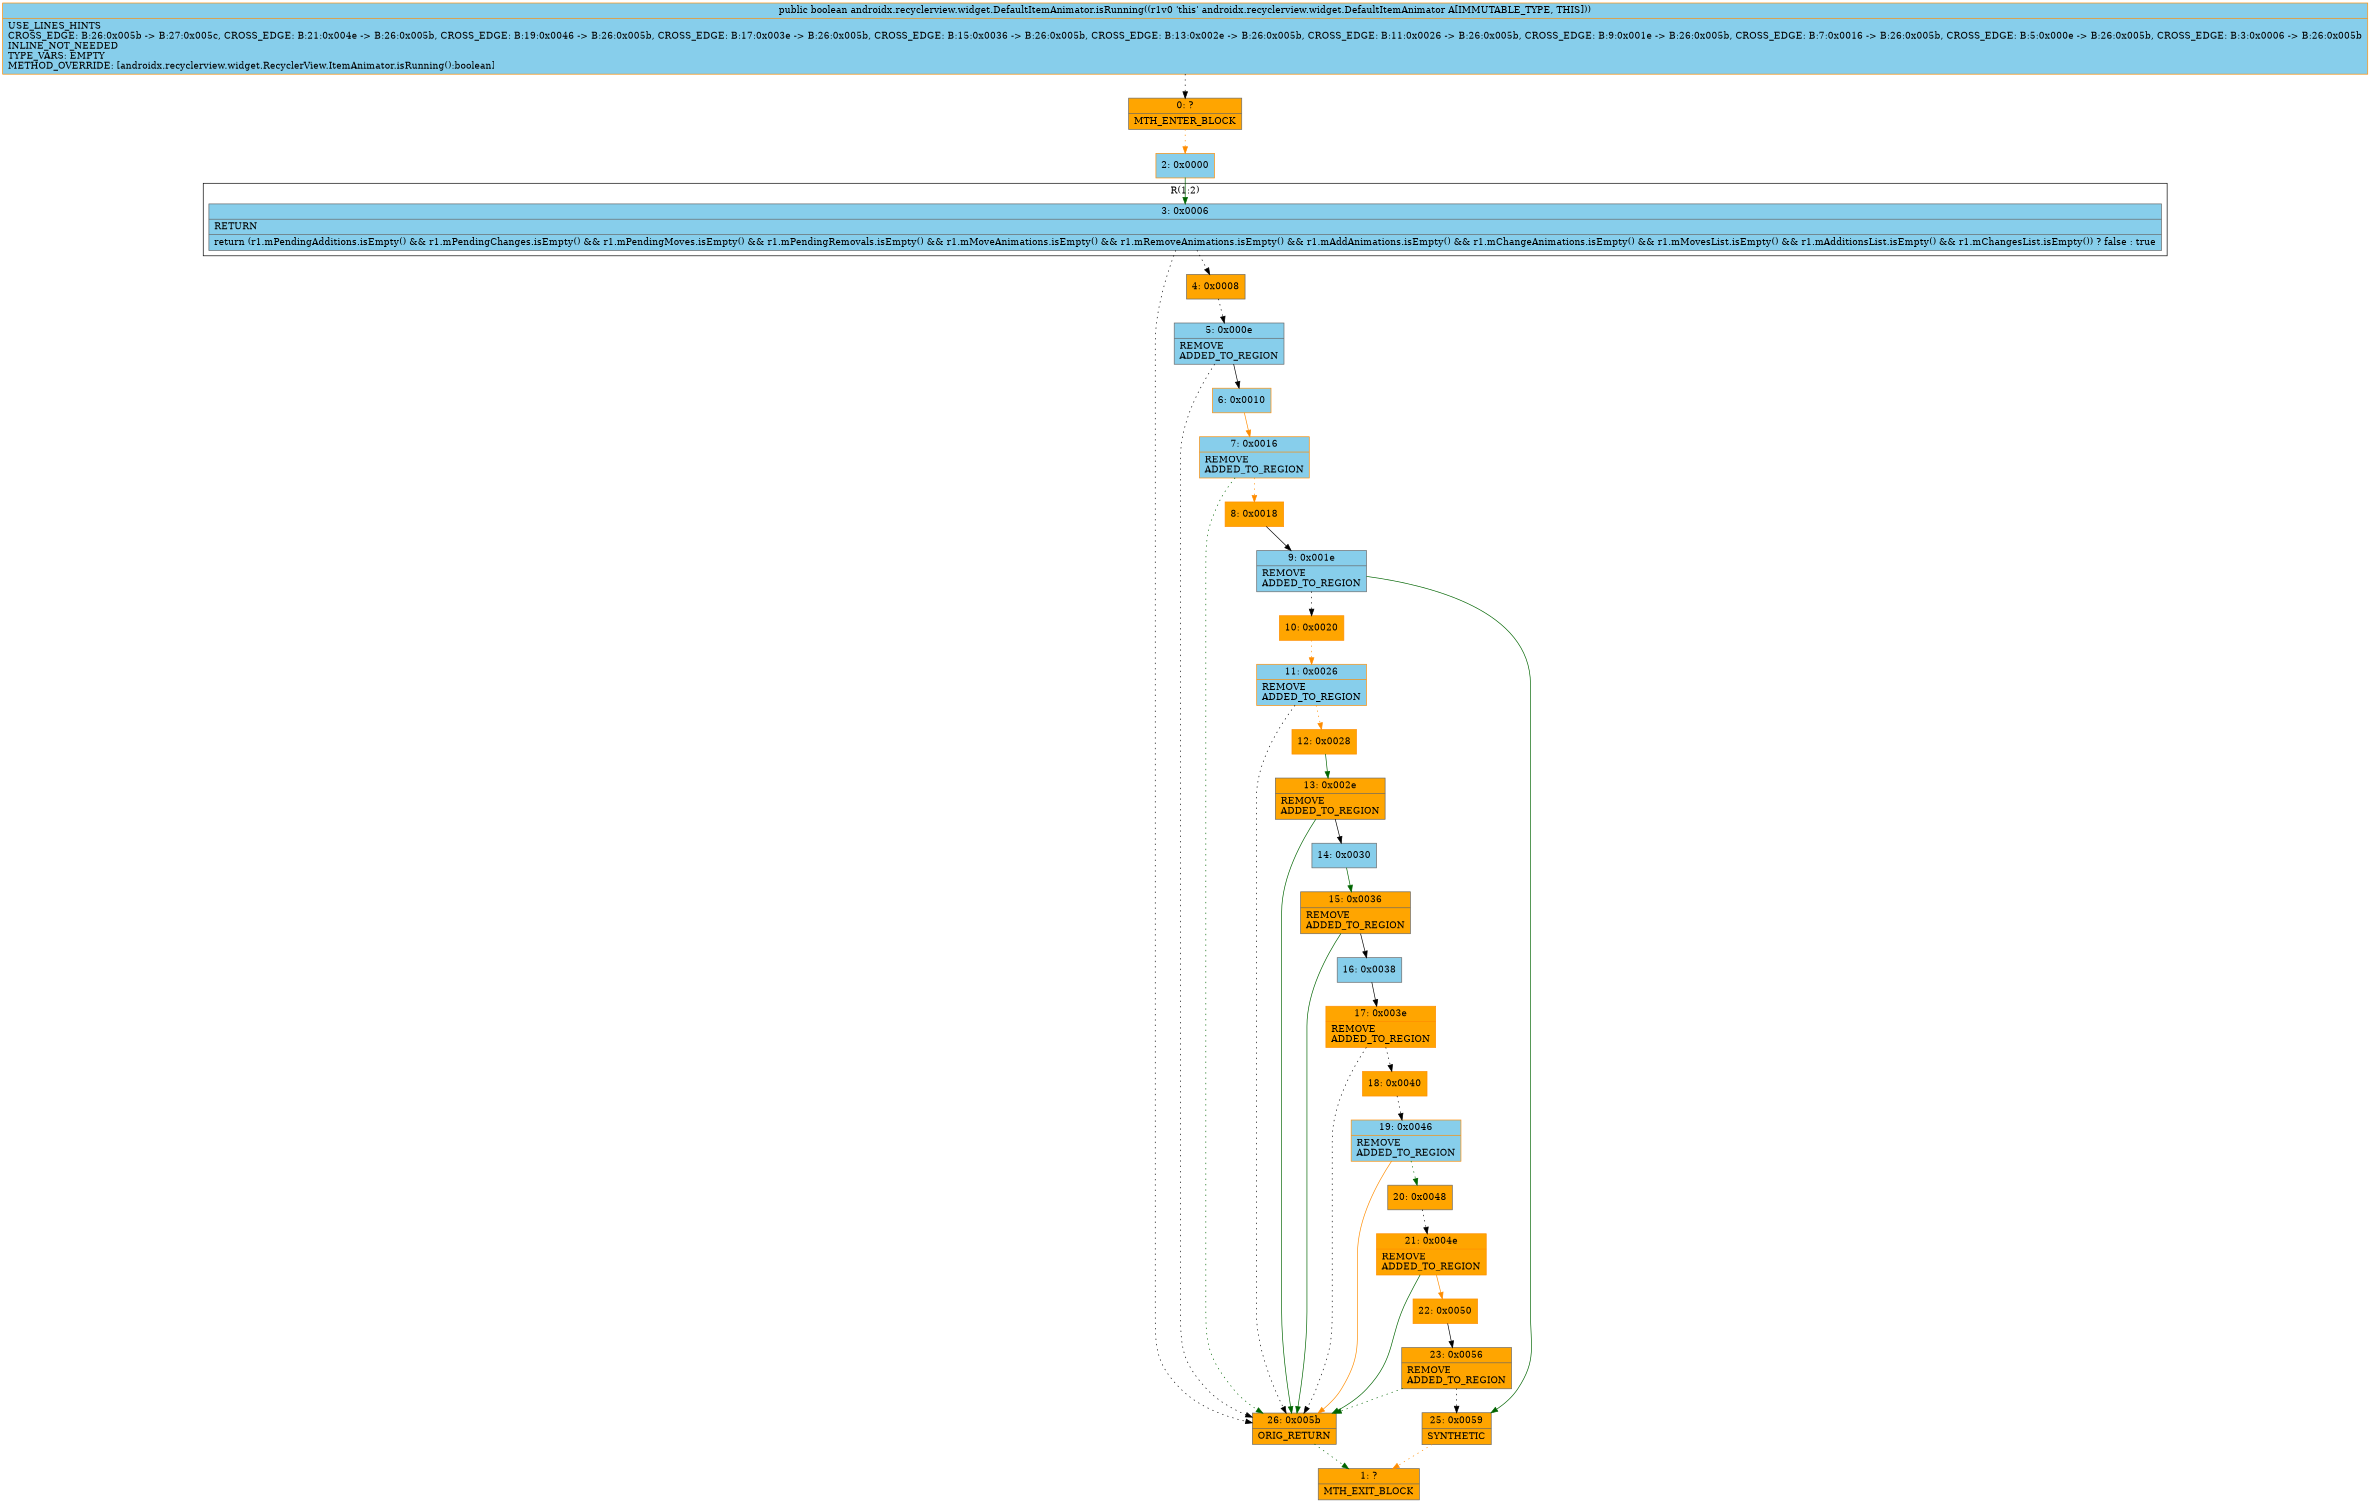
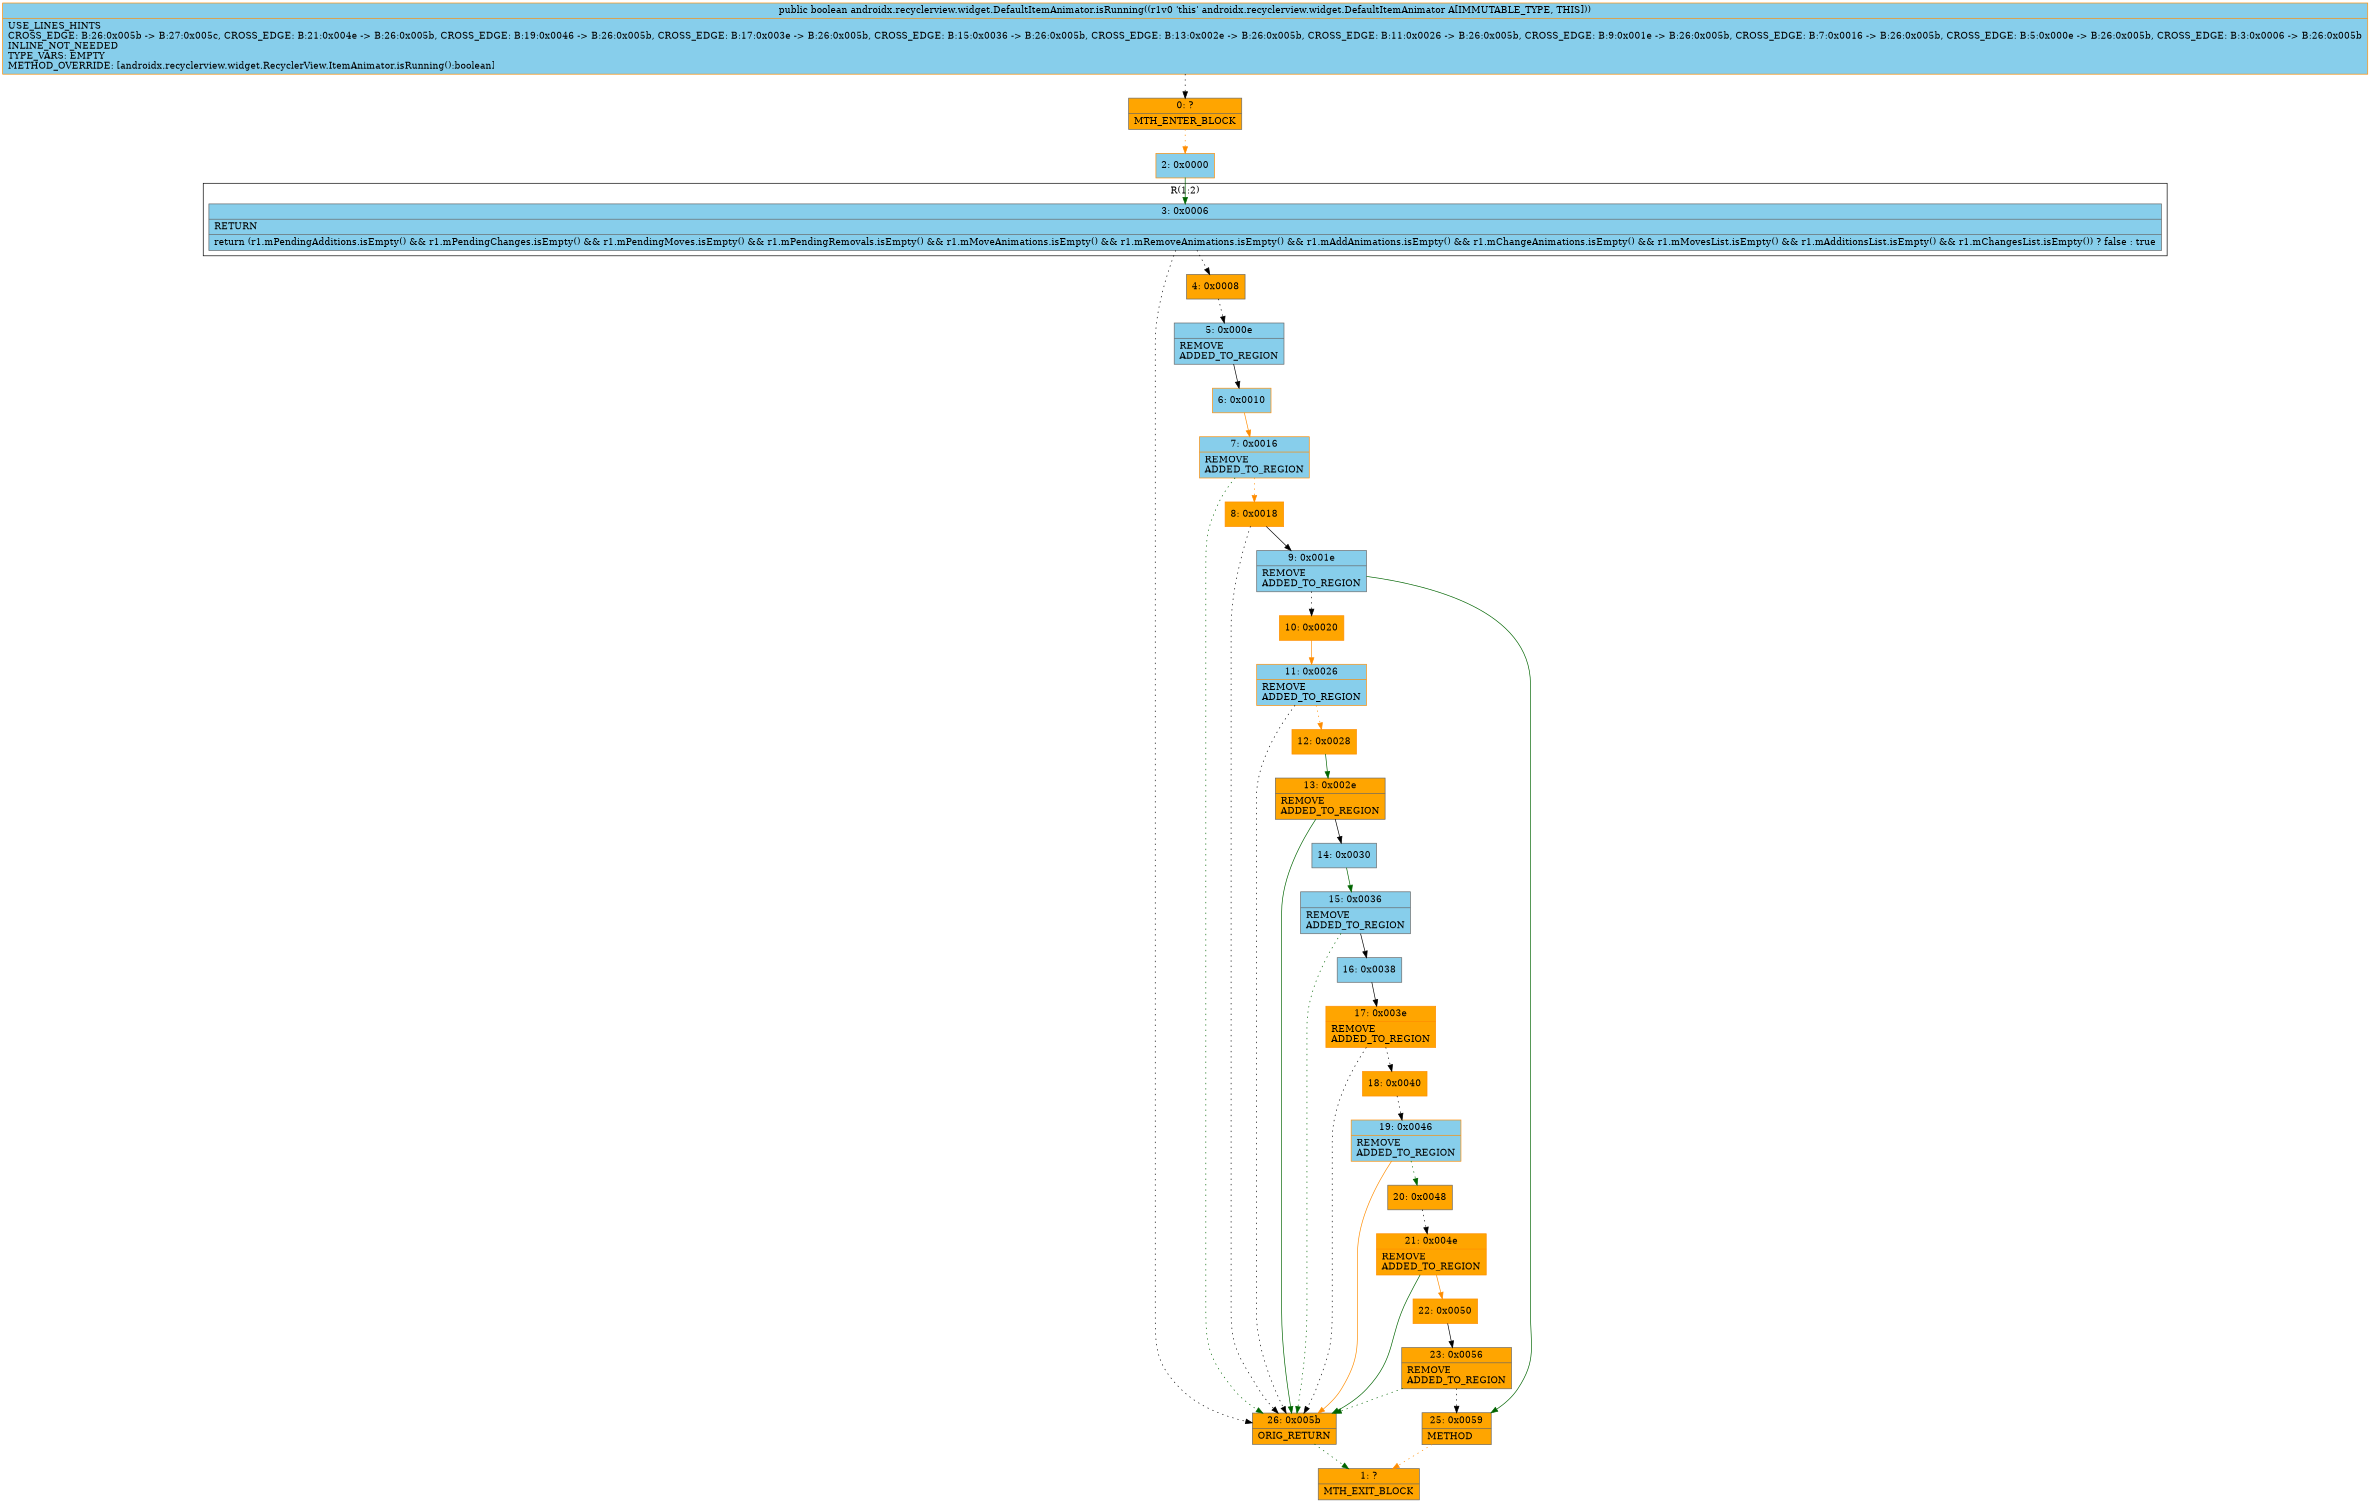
  digraph {
    node [color=gray40 fillcolor=orange shape=record style=filled]
    edge [color=black style=dotted]
    n1 [fillcolor=skyblue label="{3\:\ 0x0006|RETURN\l|return (r1.mPendingAdditions.isEmpty() && r1.mPendingChanges.isEmpty() && r1.mPendingMoves.isEmpty() && r1.mPendingRemovals.isEmpty() && r1.mMoveAnimations.isEmpty() && r1.mRemoveAnimations.isEmpty() && r1.mAddAnimations.isEmpty() && r1.mChangeAnimations.isEmpty() && r1.mMovesList.isEmpty() && r1.mAdditionsList.isEmpty() && r1.mChangesList.isEmpty()) ? false : true\l}"]
    n2 [label="{4\:\ 0x0008}"]
    n3 [label="{26\:\ 0x005b|ORIG_RETURN\l}"]
    n4 [fillcolor=skyblue label="{5\:\ 0x000e|REMOVE\lADDED_TO_REGION\l}"]
    n5 [label="{1\:\ ?|MTH_EXIT_BLOCK\l}"]
    n6 [label="{0\:\ ?|MTH_ENTER_BLOCK\l}"]
    n7 [color=darkorange fillcolor=skyblue label="{2\:\ 0x0000}"]
    n8 [color=darkorange fillcolor=skyblue label="{6\:\ 0x0010}"]
    n9 [color=darkorange fillcolor=skyblue label="{7\:\ 0x0016|REMOVE\lADDED_TO_REGION\l}"]
    n10 [color=darkorange label="{8\:\ 0x0018}"]
    n11 [fillcolor=skyblue label="{9\:\ 0x001e|REMOVE\lADDED_TO_REGION\l}"]
    n12 [color=darkorange label="{10\:\ 0x0020}"]
-   n13 [label="{25\:\ 0x0059|SYNTHETIC\l}"]
+   n13 [label="{25\:\ 0x0059|METHOD\l}"]
    n14 [color=darkorange fillcolor=skyblue label="{11\:\ 0x0026|REMOVE\lADDED_TO_REGION\l}"]
    n15 [color=darkorange label="{12\:\ 0x0028}"]
    n16 [label="{13\:\ 0x002e|REMOVE\lADDED_TO_REGION\l}"]
    n17 [fillcolor=skyblue label="{14\:\ 0x0030}"]
-   n18 [label="{15\:\ 0x0036|REMOVE\lADDED_TO_REGION\l}"]
+   n18 [fillcolor=skyblue label="{15\:\ 0x0036|REMOVE\lADDED_TO_REGION\l}"]
    n19 [fillcolor=skyblue label="{16\:\ 0x0038}"]
    n20 [color=darkorange label="{17\:\ 0x003e|REMOVE\lADDED_TO_REGION\l}"]
    n21 [color=darkorange label="{18\:\ 0x0040}"]
    n22 [color=darkorange fillcolor=skyblue label="{19\:\ 0x0046|REMOVE\lADDED_TO_REGION\l}"]
    n23 [label="{20\:\ 0x0048}"]
    n24 [color=darkorange label="{21\:\ 0x004e|REMOVE\lADDED_TO_REGION\l}"]
    n25 [color=darkorange label="{22\:\ 0x0050}"]
    n26 [label="{23\:\ 0x0056|REMOVE\lADDED_TO_REGION\l}"]
    n27 [color=darkorange fillcolor=skyblue label="{public boolean androidx.recyclerview.widget.DefaultItemAnimator.isRunning((r1v0 'this' androidx.recyclerview.widget.DefaultItemAnimator A[IMMUTABLE_TYPE, THIS]))  | USE_LINES_HINTS\lCROSS_EDGE: B:26:0x005b \-\> B:27:0x005c, CROSS_EDGE: B:21:0x004e \-\> B:26:0x005b, CROSS_EDGE: B:19:0x0046 \-\> B:26:0x005b, CROSS_EDGE: B:17:0x003e \-\> B:26:0x005b, CROSS_EDGE: B:15:0x0036 \-\> B:26:0x005b, CROSS_EDGE: B:13:0x002e \-\> B:26:0x005b, CROSS_EDGE: B:11:0x0026 \-\> B:26:0x005b, CROSS_EDGE: B:9:0x001e \-\> B:26:0x005b, CROSS_EDGE: B:7:0x0016 \-\> B:26:0x005b, CROSS_EDGE: B:5:0x000e \-\> B:26:0x005b, CROSS_EDGE: B:3:0x0006 \-\> B:26:0x005b\lINLINE_NOT_NEEDED\lTYPE_VARS: EMPTY\lMETHOD_OVERRIDE: [androidx.recyclerview.widget.RecyclerView.ItemAnimator.isRunning():boolean]\l}"]
    subgraph cluster_1 {
      label="R(1:2)"
      n1
    }
    n1 -> n2
    n1 -> n3
    n2 -> n4
    n3 -> n5 [color=darkgreen]
-   n4 -> n3
+   n10 -> n3
    n4 -> n8 [style=solid]
    n6 -> n7 [color=darkorange]
    n7 -> n1 [color=darkgreen style=solid]
    n8 -> n9 [color=darkorange style=solid]
    n9 -> n3 [color=darkgreen]
    n9 -> n10 [color=darkorange]
    n10 -> n11 [style=solid]
    n11 -> n12
    n11 -> n13 [color=darkgreen style=solid]
-   n12 -> n14 [color=darkorange]
+   n12 -> n14 [color=darkorange style=solid]
    n13 -> n5 [color=darkorange]
    n14 -> n3
    n14 -> n15 [color=darkorange]
    n15 -> n16 [color=darkgreen style=solid]
    n16 -> n3 [color=darkgreen style=solid]
    n16 -> n17 [style=solid]
    n17 -> n18 [color=darkgreen style=solid]
-   n18 -> n3 [color=darkgreen style=solid]
+   n18 -> n3 [color=darkgreen]
    n18 -> n19 [style=solid]
    n19 -> n20 [style=solid]
    n20 -> n3
    n20 -> n21
    n21 -> n22
    n22 -> n3 [color=darkorange style=solid]
    n22 -> n23 [color=darkgreen]
    n23 -> n24
    n24 -> n3 [color=darkgreen style=solid]
    n24 -> n25 [color=darkorange style=solid]
    n25 -> n26 [style=solid]
    n26 -> n3 [color=darkgreen]
    n26 -> n13
    n27 -> n6
  }
